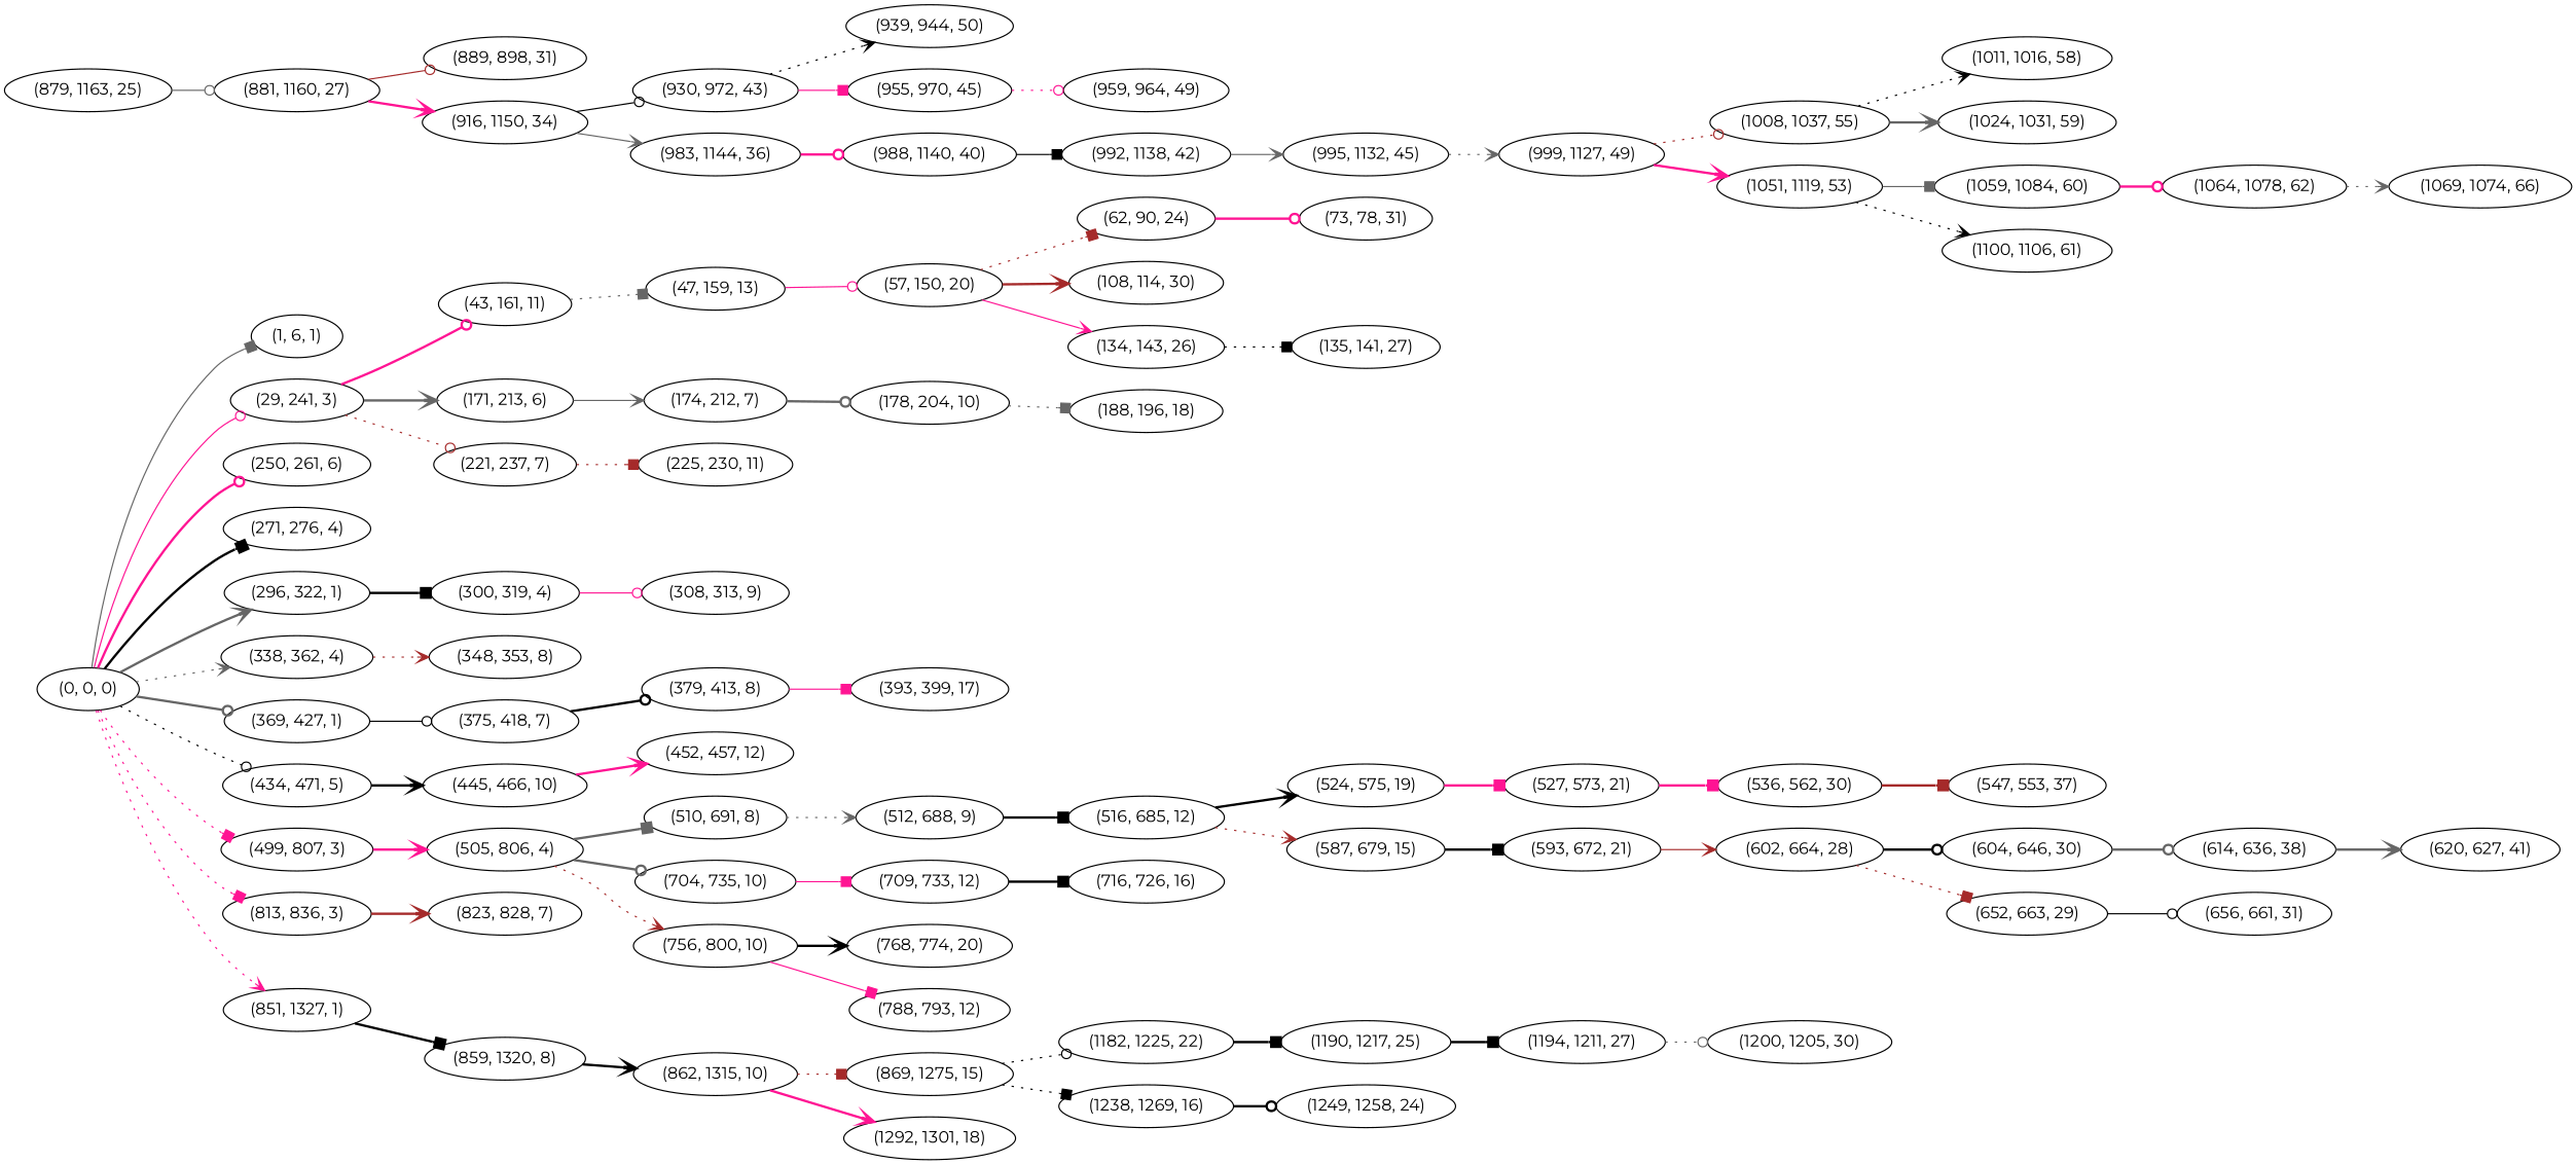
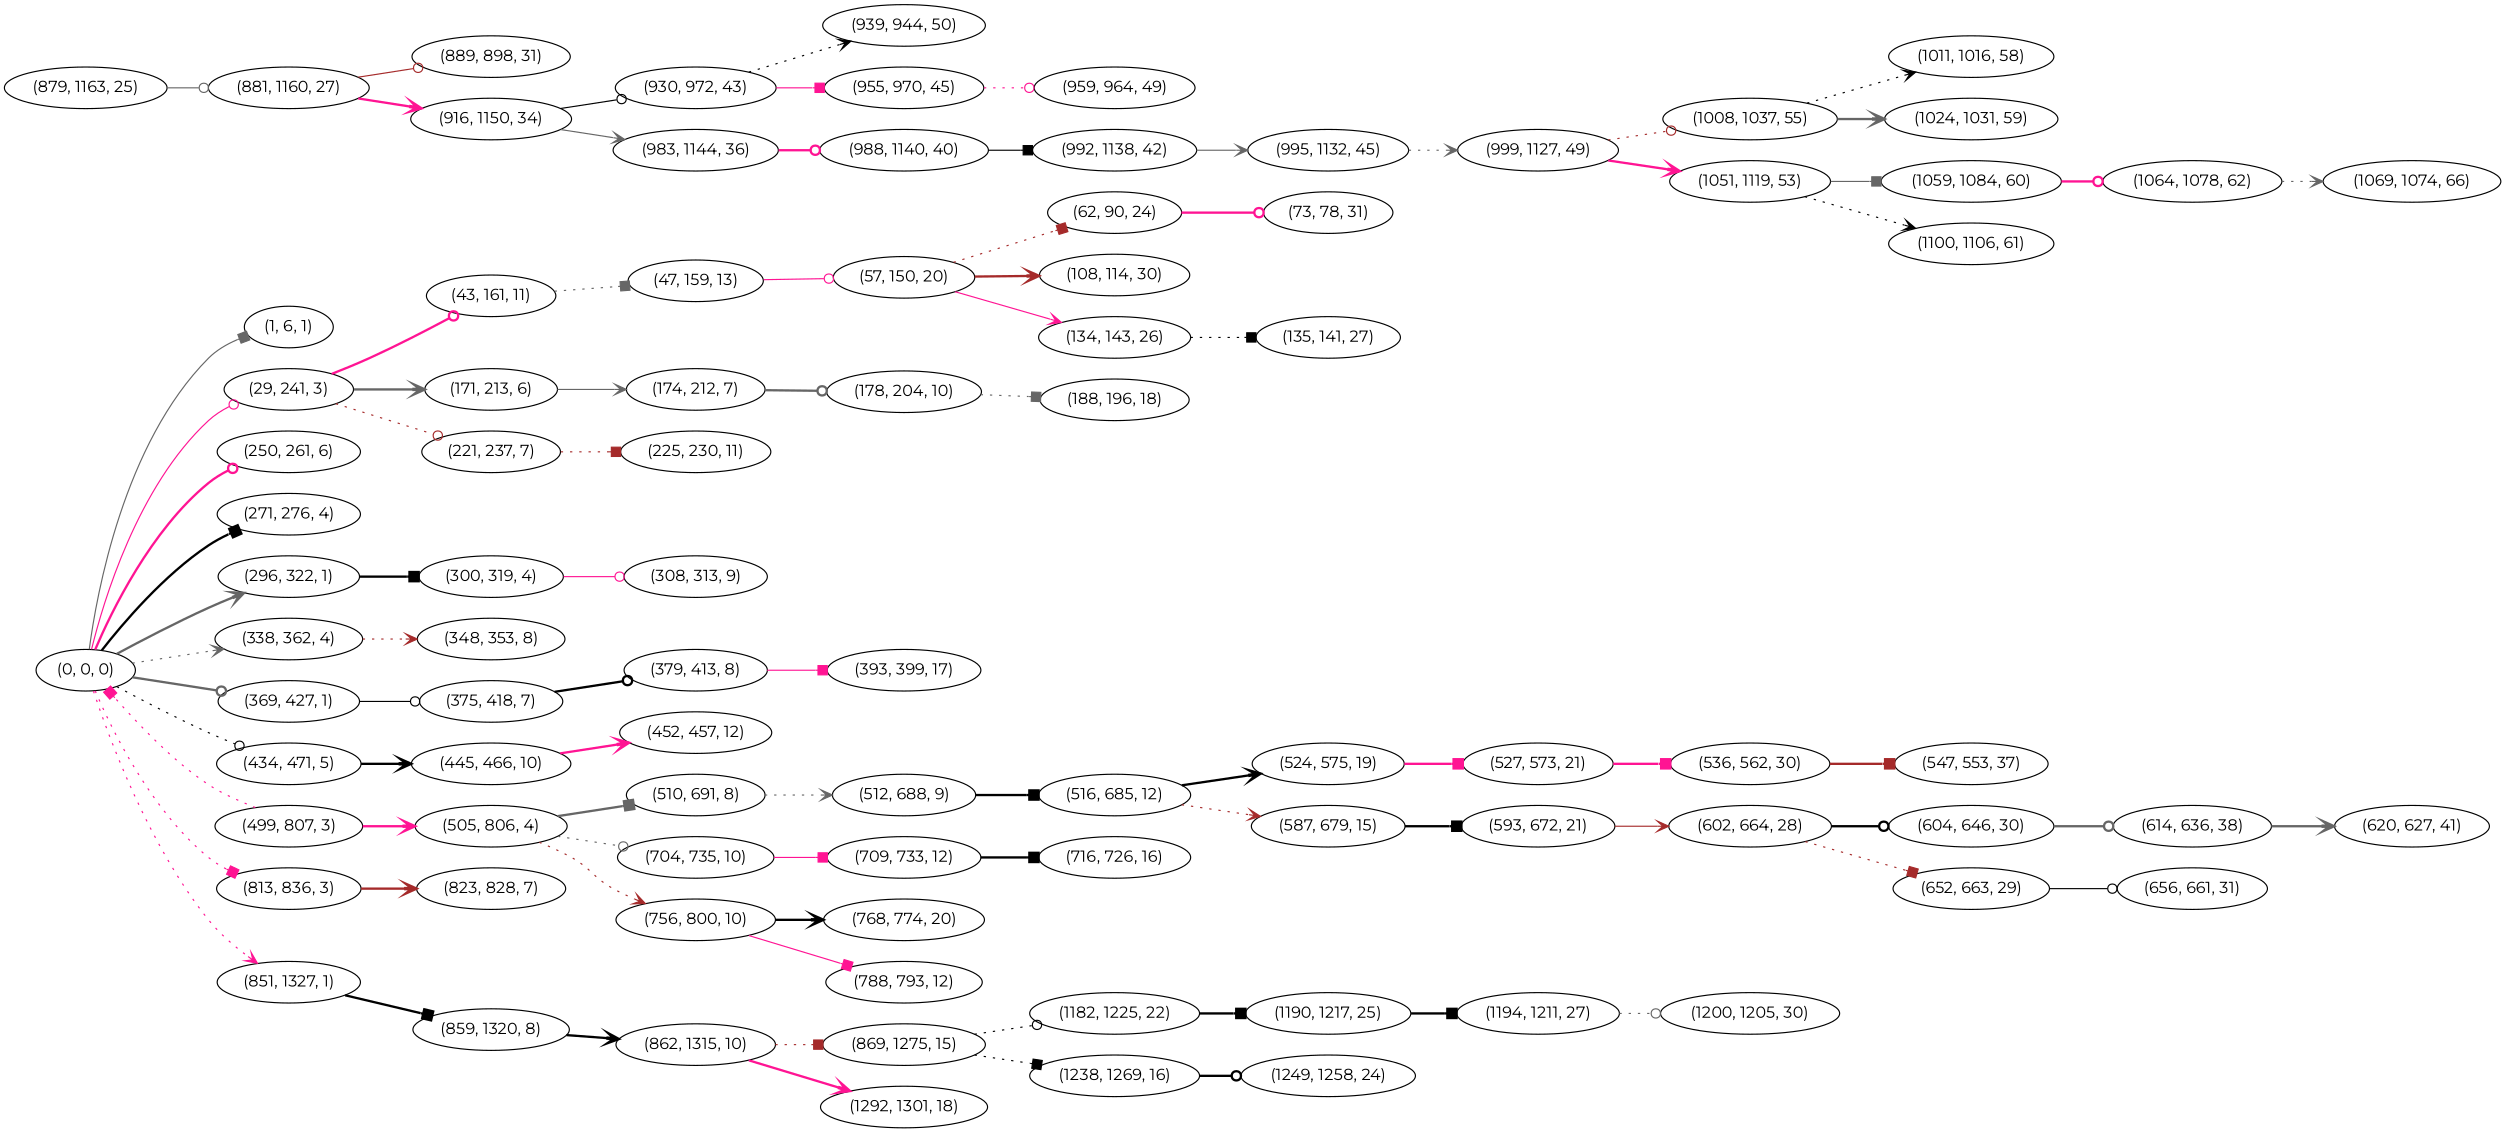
  digraph {
    fontname=Montserrat
    rankdir=LR
    node [fontname=Montserrat]
    edge [arrowhead=vee color=black fontname=Montserrat style=bold]
    "(0, 0, 0)"
    "(1, 6, 1)"
    "(29, 241, 3)"
    "(250, 261, 6)"
    "(271, 276, 4)"
    "(296, 322, 1)"
    "(338, 362, 4)"
    "(369, 427, 1)"
    "(434, 471, 5)"
    "(499, 807, 3)"
    "(813, 836, 3)"
    "(851, 1327, 1)"
    "(43, 161, 11)"
    "(171, 213, 6)"
    "(221, 237, 7)"
    "(300, 319, 4)"
    "(348, 353, 8)"
    "(375, 418, 7)"
    "(445, 466, 10)"
    "(505, 806, 4)"
    "(823, 828, 7)"
    "(859, 1320, 8)"
    "(47, 159, 13)"
    "(174, 212, 7)"
    "(225, 230, 11)"
    "(57, 150, 20)"
    "(62, 90, 24)"
    "(108, 114, 30)"
    "(134, 143, 26)"
    "(73, 78, 31)"
    "(135, 141, 27)"
    "(178, 204, 10)"
    "(188, 196, 18)"
    "(308, 313, 9)"
    "(379, 413, 8)"
    "(393, 399, 17)"
    "(452, 457, 12)"
    "(510, 691, 8)"
    "(704, 735, 10)"
    "(756, 800, 10)"
    "(512, 688, 9)"
    "(709, 733, 12)"
    "(768, 774, 20)"
    "(788, 793, 12)"
    "(516, 685, 12)"
    "(524, 575, 19)"
    "(587, 679, 15)"
    "(527, 573, 21)"
    "(593, 672, 21)"
    "(536, 562, 30)"
    "(547, 553, 37)"
    "(602, 664, 28)"
    "(604, 646, 30)"
    "(652, 663, 29)"
    "(614, 636, 38)"
    "(656, 661, 31)"
    "(620, 627, 41)"
    "(716, 726, 16)"
    "(862, 1315, 10)"
    "(869, 1275, 15)"
    "(1292, 1301, 18)"
    "(1182, 1225, 22)"
    "(1238, 1269, 16)"
    "(879, 1163, 25)"
    "(881, 1160, 27)"
    "(1190, 1217, 25)"
    "(1249, 1258, 24)"
    "(889, 898, 31)"
    "(916, 1150, 34)"
    "(930, 972, 43)"
    "(983, 1144, 36)"
    "(939, 944, 50)"
    "(955, 970, 45)"
    "(988, 1140, 40)"
    "(959, 964, 49)"
    "(992, 1138, 42)"
    "(995, 1132, 45)"
    "(999, 1127, 49)"
    "(1008, 1037, 55)"
    "(1051, 1119, 53)"
    "(1011, 1016, 58)"
    "(1024, 1031, 59)"
    "(1059, 1084, 60)"
    "(1100, 1106, 61)"
    "(1064, 1078, 62)"
    "(1069, 1074, 66)"
    "(1194, 1211, 27)"
    "(1200, 1205, 30)"
    "(0, 0, 0)" -> "(1, 6, 1)" [arrowhead=box color=gray40 style=solid]
    "(0, 0, 0)" -> "(29, 241, 3)" [arrowhead=odot color=deeppink style=solid]
    "(0, 0, 0)" -> "(250, 261, 6)" [arrowhead=odot color=deeppink]
    "(0, 0, 0)" -> "(271, 276, 4)" [arrowhead=box]
    "(0, 0, 0)" -> "(296, 322, 1)" [color=gray40]
    "(0, 0, 0)" -> "(338, 362, 4)" [color=gray40 style=dotted]
    "(0, 0, 0)" -> "(369, 427, 1)" [arrowhead=odot color=gray40]
    "(0, 0, 0)" -> "(434, 471, 5)" [arrowhead=odot style=dotted]
-   "(0, 0, 0)" -> "(499, 807, 3)" [arrowhead=box color=deeppink style=dotted]
+   "(499, 807, 3)" -> "(0, 0, 0)" [arrowhead=box color=deeppink style=dotted]
    "(0, 0, 0)" -> "(813, 836, 3)" [arrowhead=box color=deeppink style=dotted]
    "(0, 0, 0)" -> "(851, 1327, 1)" [color=deeppink style=dotted]
    "(29, 241, 3)" -> "(43, 161, 11)" [arrowhead=odot color=deeppink]
    "(29, 241, 3)" -> "(171, 213, 6)" [color=gray40]
    "(29, 241, 3)" -> "(221, 237, 7)" [arrowhead=odot color=brown style=dotted]
    "(296, 322, 1)" -> "(300, 319, 4)" [arrowhead=box]
    "(338, 362, 4)" -> "(348, 353, 8)" [color=brown style=dotted]
    "(369, 427, 1)" -> "(375, 418, 7)" [arrowhead=odot style=solid]
    "(434, 471, 5)" -> "(445, 466, 10)"
    "(499, 807, 3)" -> "(505, 806, 4)" [color=deeppink]
    "(813, 836, 3)" -> "(823, 828, 7)" [color=brown]
    "(851, 1327, 1)" -> "(859, 1320, 8)" [arrowhead=box]
    "(43, 161, 11)" -> "(47, 159, 13)" [arrowhead=box color=gray40 style=dotted]
    "(171, 213, 6)" -> "(174, 212, 7)" [color=gray40 style=solid]
    "(221, 237, 7)" -> "(225, 230, 11)" [arrowhead=box color=brown style=dotted]
    "(300, 319, 4)" -> "(308, 313, 9)" [arrowhead=odot color=deeppink style=solid]
    "(375, 418, 7)" -> "(379, 413, 8)" [arrowhead=odot]
    "(445, 466, 10)" -> "(452, 457, 12)" [color=deeppink]
    "(505, 806, 4)" -> "(510, 691, 8)" [arrowhead=box color=gray40]
-   "(505, 806, 4)" -> "(704, 735, 10)" [arrowhead=odot color=gray40]
+   "(505, 806, 4)" -> "(704, 735, 10)" [arrowhead=odot color=gray40 style=dotted]
    "(505, 806, 4)" -> "(756, 800, 10)" [color=brown style=dotted]
    "(859, 1320, 8)" -> "(862, 1315, 10)"
    "(47, 159, 13)" -> "(57, 150, 20)" [arrowhead=odot color=deeppink style=solid]
    "(174, 212, 7)" -> "(178, 204, 10)" [arrowhead=odot color=gray40]
    "(57, 150, 20)" -> "(62, 90, 24)" [arrowhead=box color=brown style=dotted]
    "(57, 150, 20)" -> "(108, 114, 30)" [color=brown]
    "(57, 150, 20)" -> "(134, 143, 26)" [color=deeppink style=solid]
    "(62, 90, 24)" -> "(73, 78, 31)" [arrowhead=odot color=deeppink]
    "(134, 143, 26)" -> "(135, 141, 27)" [arrowhead=box style=dotted]
    "(178, 204, 10)" -> "(188, 196, 18)" [arrowhead=box color=gray40 style=dotted]
    "(379, 413, 8)" -> "(393, 399, 17)" [arrowhead=box color=deeppink style=solid]
    "(510, 691, 8)" -> "(512, 688, 9)" [color=gray40 style=dotted]
    "(704, 735, 10)" -> "(709, 733, 12)" [arrowhead=box color=deeppink style=solid]
    "(756, 800, 10)" -> "(768, 774, 20)"
    "(756, 800, 10)" -> "(788, 793, 12)" [arrowhead=box color=deeppink style=solid]
    "(512, 688, 9)" -> "(516, 685, 12)" [arrowhead=box]
    "(709, 733, 12)" -> "(716, 726, 16)" [arrowhead=box]
    "(516, 685, 12)" -> "(524, 575, 19)"
    "(516, 685, 12)" -> "(587, 679, 15)" [color=brown style=dotted]
    "(524, 575, 19)" -> "(527, 573, 21)" [arrowhead=box color=deeppink]
    "(587, 679, 15)" -> "(593, 672, 21)" [arrowhead=box]
    "(527, 573, 21)" -> "(536, 562, 30)" [arrowhead=box color=deeppink]
    "(593, 672, 21)" -> "(602, 664, 28)" [color=brown style=solid]
    "(536, 562, 30)" -> "(547, 553, 37)" [arrowhead=box color=brown]
    "(602, 664, 28)" -> "(604, 646, 30)" [arrowhead=odot]
    "(602, 664, 28)" -> "(652, 663, 29)" [arrowhead=box color=brown style=dotted]
    "(604, 646, 30)" -> "(614, 636, 38)" [arrowhead=odot color=gray40]
    "(652, 663, 29)" -> "(656, 661, 31)" [arrowhead=odot style=solid]
    "(614, 636, 38)" -> "(620, 627, 41)" [color=gray40]
    "(862, 1315, 10)" -> "(869, 1275, 15)" [arrowhead=box color=brown style=dotted]
    "(862, 1315, 10)" -> "(1292, 1301, 18)" [color=deeppink]
    "(869, 1275, 15)" -> "(1182, 1225, 22)" [arrowhead=odot style=dotted]
    "(869, 1275, 15)" -> "(1238, 1269, 16)" [arrowhead=box style=dotted]
    "(1182, 1225, 22)" -> "(1190, 1217, 25)" [arrowhead=box]
    "(1238, 1269, 16)" -> "(1249, 1258, 24)" [arrowhead=odot]
    "(879, 1163, 25)" -> "(881, 1160, 27)" [arrowhead=odot color=gray40 style=solid]
    "(881, 1160, 27)" -> "(889, 898, 31)" [arrowhead=odot color=brown style=solid]
    "(881, 1160, 27)" -> "(916, 1150, 34)" [color=deeppink]
    "(1190, 1217, 25)" -> "(1194, 1211, 27)" [arrowhead=box]
    "(916, 1150, 34)" -> "(930, 972, 43)" [arrowhead=odot style=solid]
    "(916, 1150, 34)" -> "(983, 1144, 36)" [color=gray40 style=solid]
    "(930, 972, 43)" -> "(939, 944, 50)" [style=dotted]
    "(930, 972, 43)" -> "(955, 970, 45)" [arrowhead=box color=deeppink style=solid]
    "(983, 1144, 36)" -> "(988, 1140, 40)" [arrowhead=odot color=deeppink]
    "(955, 970, 45)" -> "(959, 964, 49)" [arrowhead=odot color=deeppink style=dotted]
    "(988, 1140, 40)" -> "(992, 1138, 42)" [arrowhead=box style=solid]
    "(992, 1138, 42)" -> "(995, 1132, 45)" [color=gray40 style=solid]
    "(995, 1132, 45)" -> "(999, 1127, 49)" [color=gray40 style=dotted]
    "(999, 1127, 49)" -> "(1008, 1037, 55)" [arrowhead=odot color=brown style=dotted]
    "(999, 1127, 49)" -> "(1051, 1119, 53)" [color=deeppink]
    "(1008, 1037, 55)" -> "(1011, 1016, 58)" [style=dotted]
    "(1008, 1037, 55)" -> "(1024, 1031, 59)" [color=gray40]
    "(1051, 1119, 53)" -> "(1059, 1084, 60)" [arrowhead=box color=gray40 style=solid]
    "(1051, 1119, 53)" -> "(1100, 1106, 61)" [style=dotted]
    "(1059, 1084, 60)" -> "(1064, 1078, 62)" [arrowhead=odot color=deeppink]
    "(1064, 1078, 62)" -> "(1069, 1074, 66)" [color=gray40 style=dotted]
    "(1194, 1211, 27)" -> "(1200, 1205, 30)" [arrowhead=odot color=gray40 style=dotted]
  }
